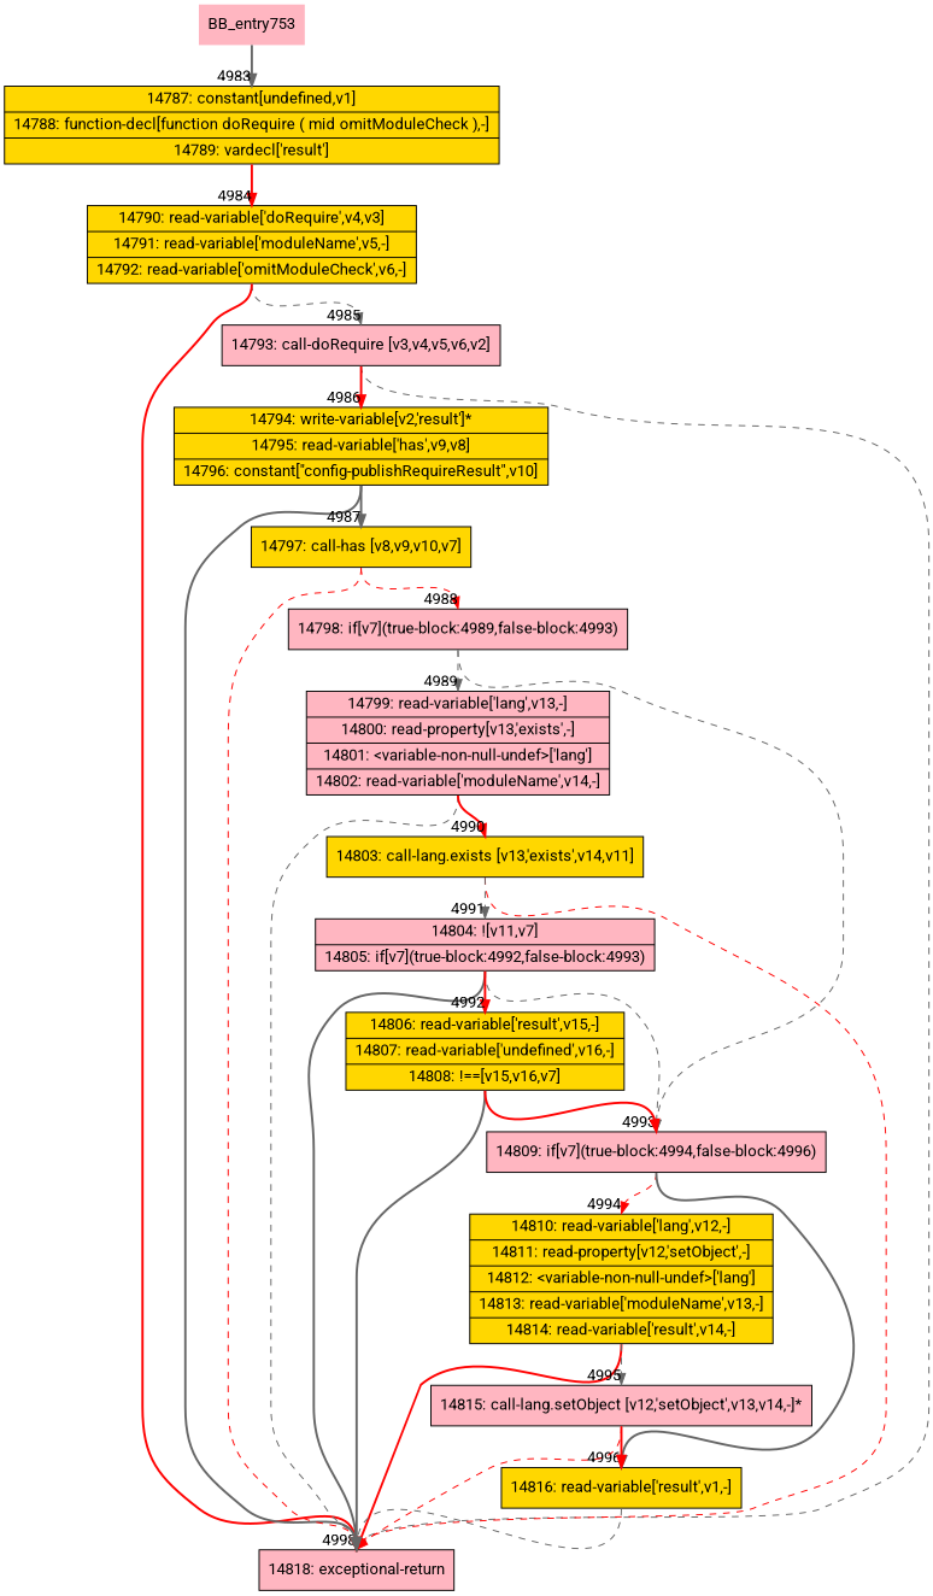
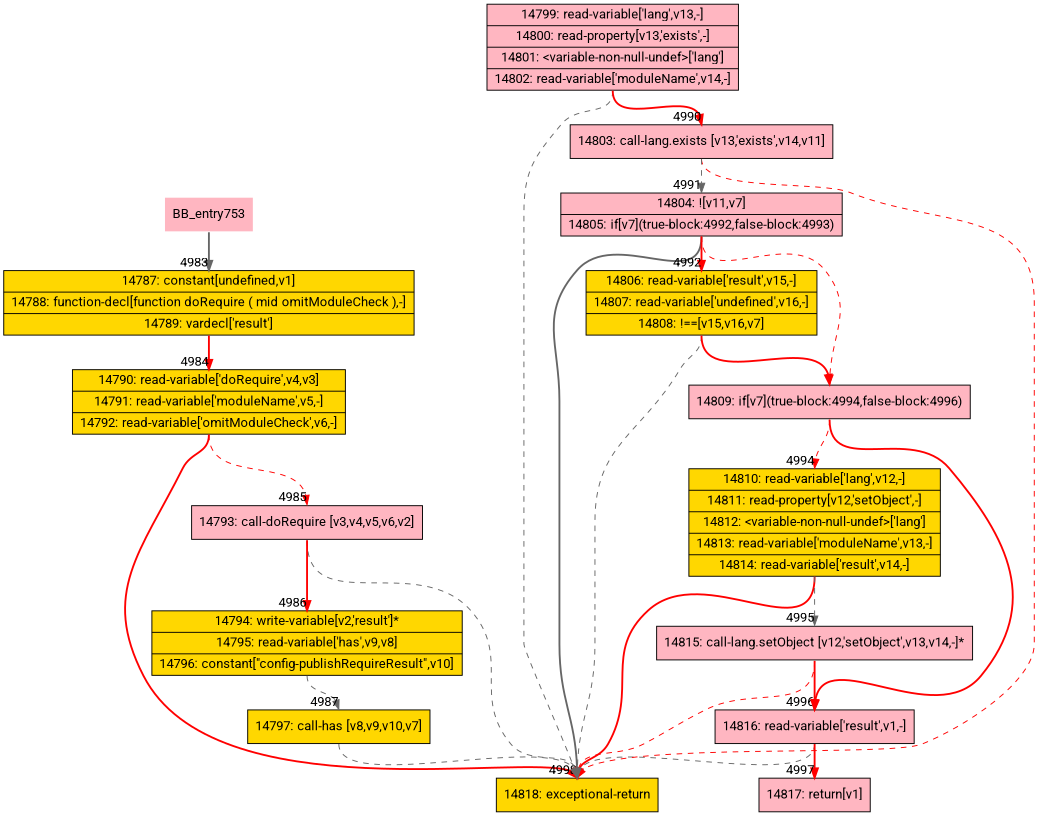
  digraph {
    fontname=Roboto
    rankdir=TD
    node [fillcolor=lightpink fontname=Roboto shape=record style=filled]
    edge [color=red fontname=Roboto headport=n style=dashed tailport=s]
    n1 [label=BB_entry753 shape=none]
    n2 [fillcolor=gold label="{14787: constant[undefined,v1]|14788: function-decl[function doRequire ( mid omitModuleCheck ),-]|14789: vardecl['result']}"]
    n3 [fillcolor=gold label="{14790: read-variable['doRequire',v4,v3]|14791: read-variable['moduleName',v5,-]|14792: read-variable['omitModuleCheck',v6,-]}"]
    n4 [label="{14793: call-doRequire [v3,v4,v5,v6,v2]}"]
-   n5 [label="{14818: exceptional-return}"]
+   n5 [fillcolor=gold label="{14818: exceptional-return}"]
    n6 [fillcolor=gold label="{14794: write-variable[v2,'result']*|14795: read-variable['has',v9,v8]|14796: constant[\"config-publishRequireResult\",v10]}"]
    n7 [fillcolor=gold label="{14797: call-has [v8,v9,v10,v7]}"]
-   n8 [label="{14798: if[v7](true-block:4989,false-block:4993)}"]
    n9 [label="{14809: if[v7](true-block:4994,false-block:4996)}"]
    n10 [label="{14799: read-variable['lang',v13,-]|14800: read-property[v13,'exists',-]|14801: \<variable-non-null-undef\>['lang']|14802: read-variable['moduleName',v14,-]}"]
    n11 [fillcolor=gold label="{14810: read-variable['lang',v12,-]|14811: read-property[v12,'setObject',-]|14812: \<variable-non-null-undef\>['lang']|14813: read-variable['moduleName',v13,-]|14814: read-variable['result',v14,-]}"]
-   n12 [fillcolor=gold label="{14816: read-variable['result',v1,-]}"]
-   n13 [fillcolor=gold label="{14803: call-lang.exists [v13,'exists',v14,v11]}"]
+   n12 [label="{14816: read-variable['result',v1,-]}"]
+   n13 [label="{14803: call-lang.exists [v13,'exists',v14,v11]}"]
    n14 [label="{14815: call-lang.setObject [v12,'setObject',v13,v14,-]*}"]
+   n15 [label="{14817: return[v1]}"]
    n16 [label="{14804: ![v11,v7]|14805: if[v7](true-block:4992,false-block:4993)}"]
    n17 [fillcolor=gold label="{14806: read-variable['result',v15,-]|14807: read-variable['undefined',v16,-]|14808: !==[v15,v16,v7]}"]
    n1 -> n2 [color=gray40 headlabel="    4983" style=bold]
    n2 -> n3 [headlabel="      4984" style=bold]
-   n3 -> n4 [color=gray40 headlabel="      4985"]
+   n3 -> n4 [headlabel="      4985"]
    n3 -> n5 [headlabel="      4998" style=bold]
    n4 -> n5 [color=gray40]
    n4 -> n6 [headlabel="      4986" style=bold]
-   n6 -> n5 [color=gray40 style=bold]
-   n6 -> n7 [color=gray40 headlabel="      4987" style=bold]
-   n7 -> n5
-   n7 -> n8 [headlabel="      4988"]
-   n8 -> n9 [color=gray40 headlabel="      4993"]
-   n8 -> n10 [color=gray40 headlabel="      4989"]
+   n6 -> n7 [color=gray40 headlabel="      4987"]
+   n7 -> n5 [color=gray40]
    n9 -> n11 [headlabel="      4994"]
-   n9 -> n12 [color=gray40 headlabel="      4996" style=bold]
+   n9 -> n12 [headlabel="      4996" style=bold]
    n10 -> n5 [color=gray40]
    n10 -> n13 [headlabel="      4990" style=bold]
    n11 -> n5 [style=bold]
    n11 -> n14 [color=gray40 headlabel="      4995"]
    n12 -> n5 [color=gray40]
+   n12 -> n15 [headlabel="      4997" style=bold]
    n13 -> n5
    n13 -> n16 [color=gray40 headlabel="      4991"]
    n14 -> n5
    n14 -> n12 [style=bold]
    n16 -> n5 [color=gray40 style=bold]
-   n16 -> n9 [color=gray40]
+   n16 -> n9
    n16 -> n17 [headlabel="      4992" style=bold]
-   n17 -> n5 [color=gray40 style=bold]
+   n17 -> n5 [color=gray40]
    n17 -> n9 [style=bold]
  }
